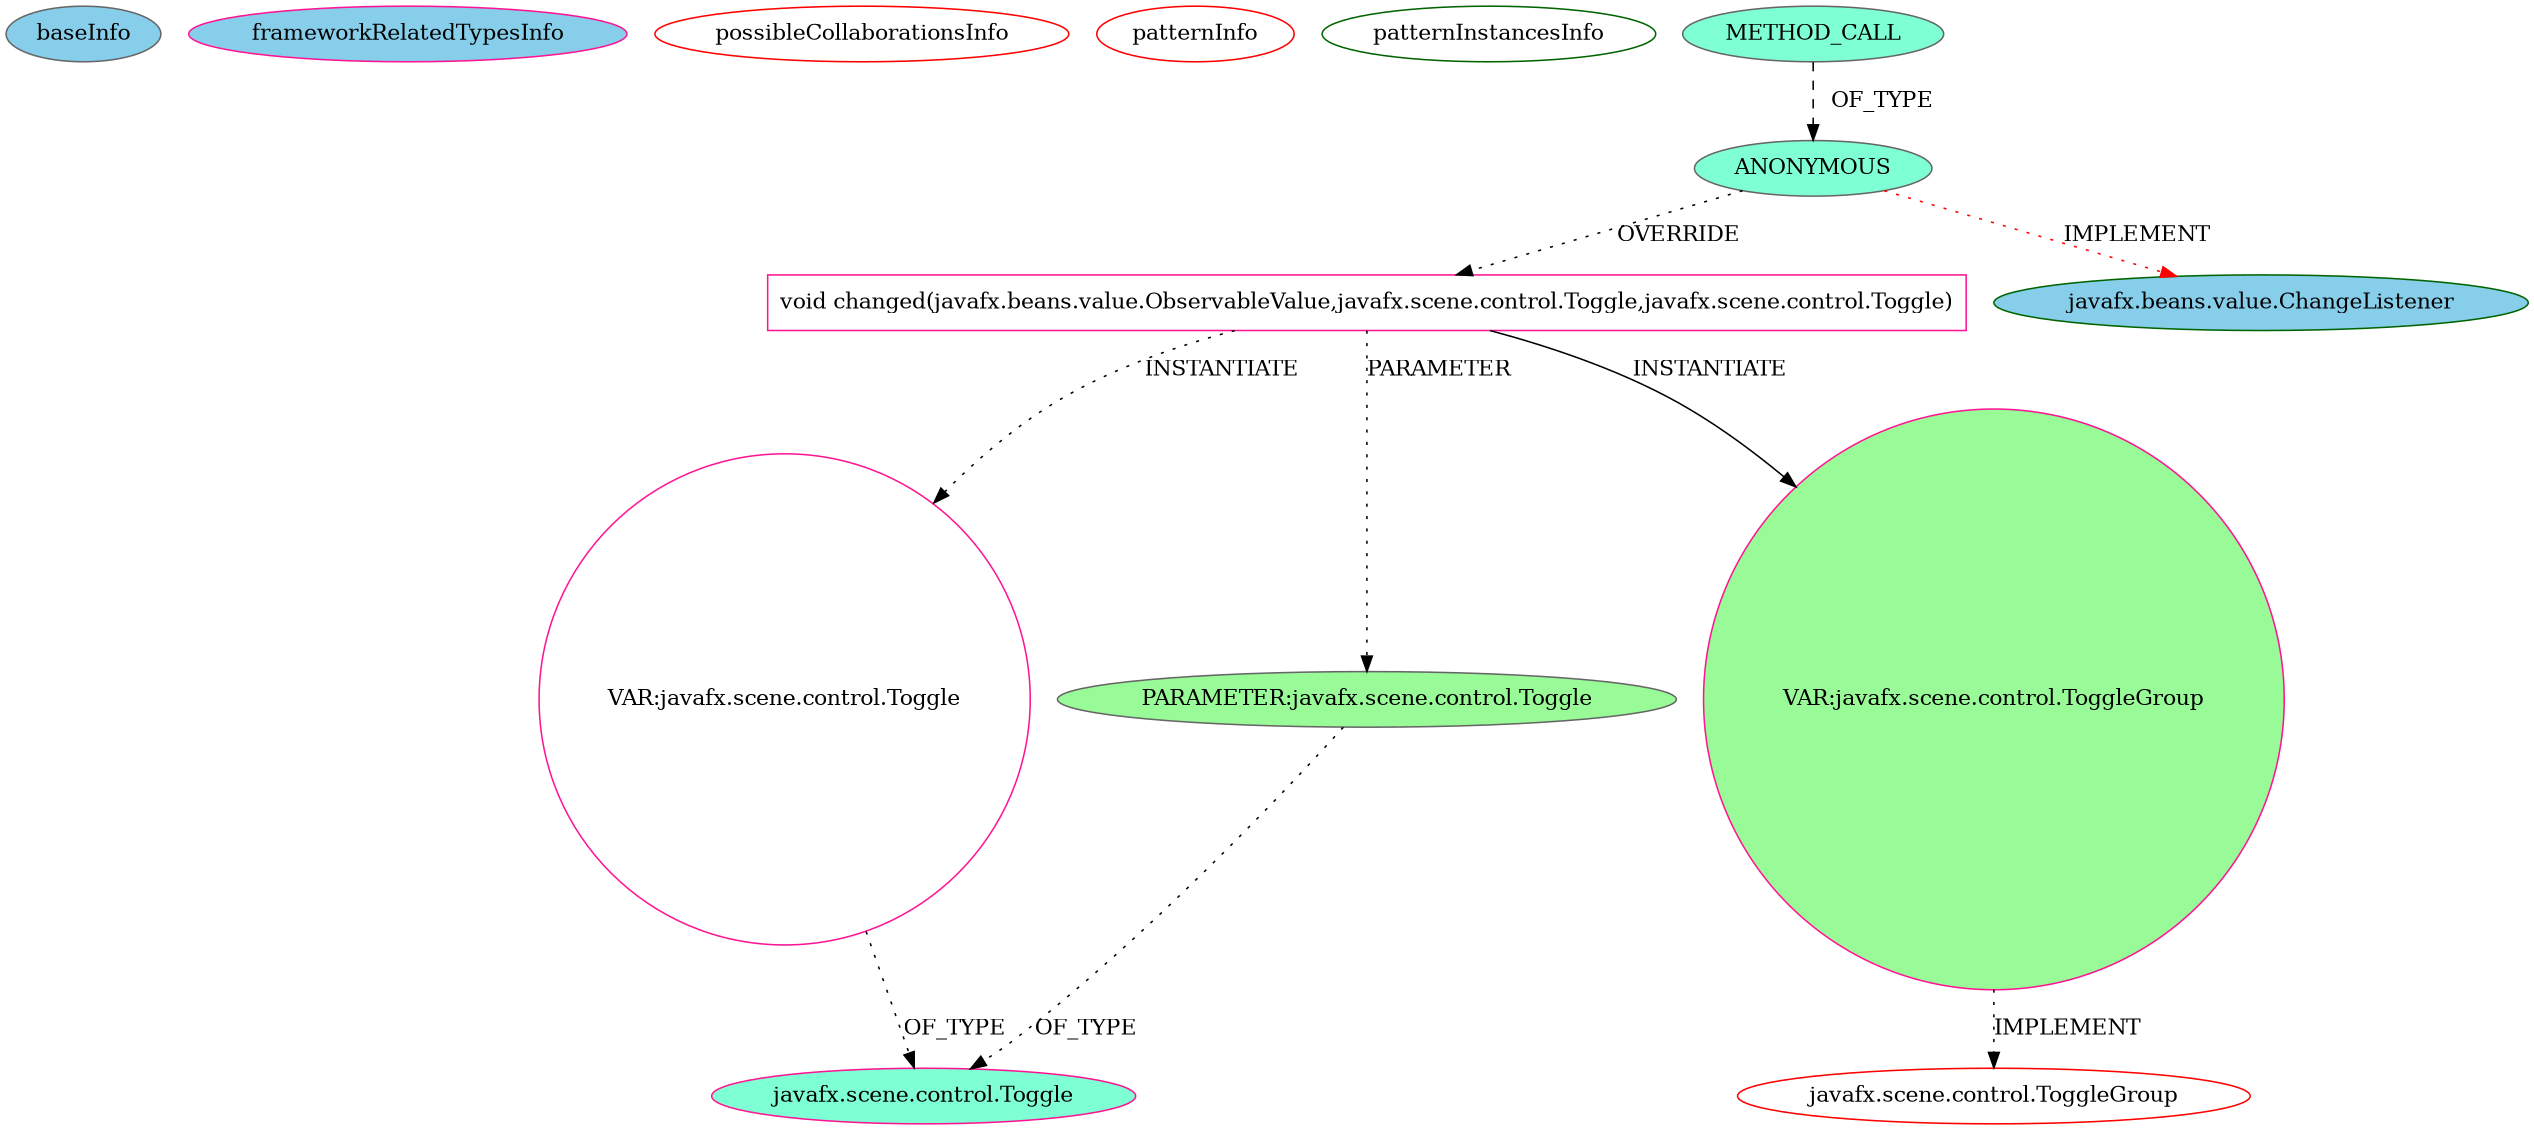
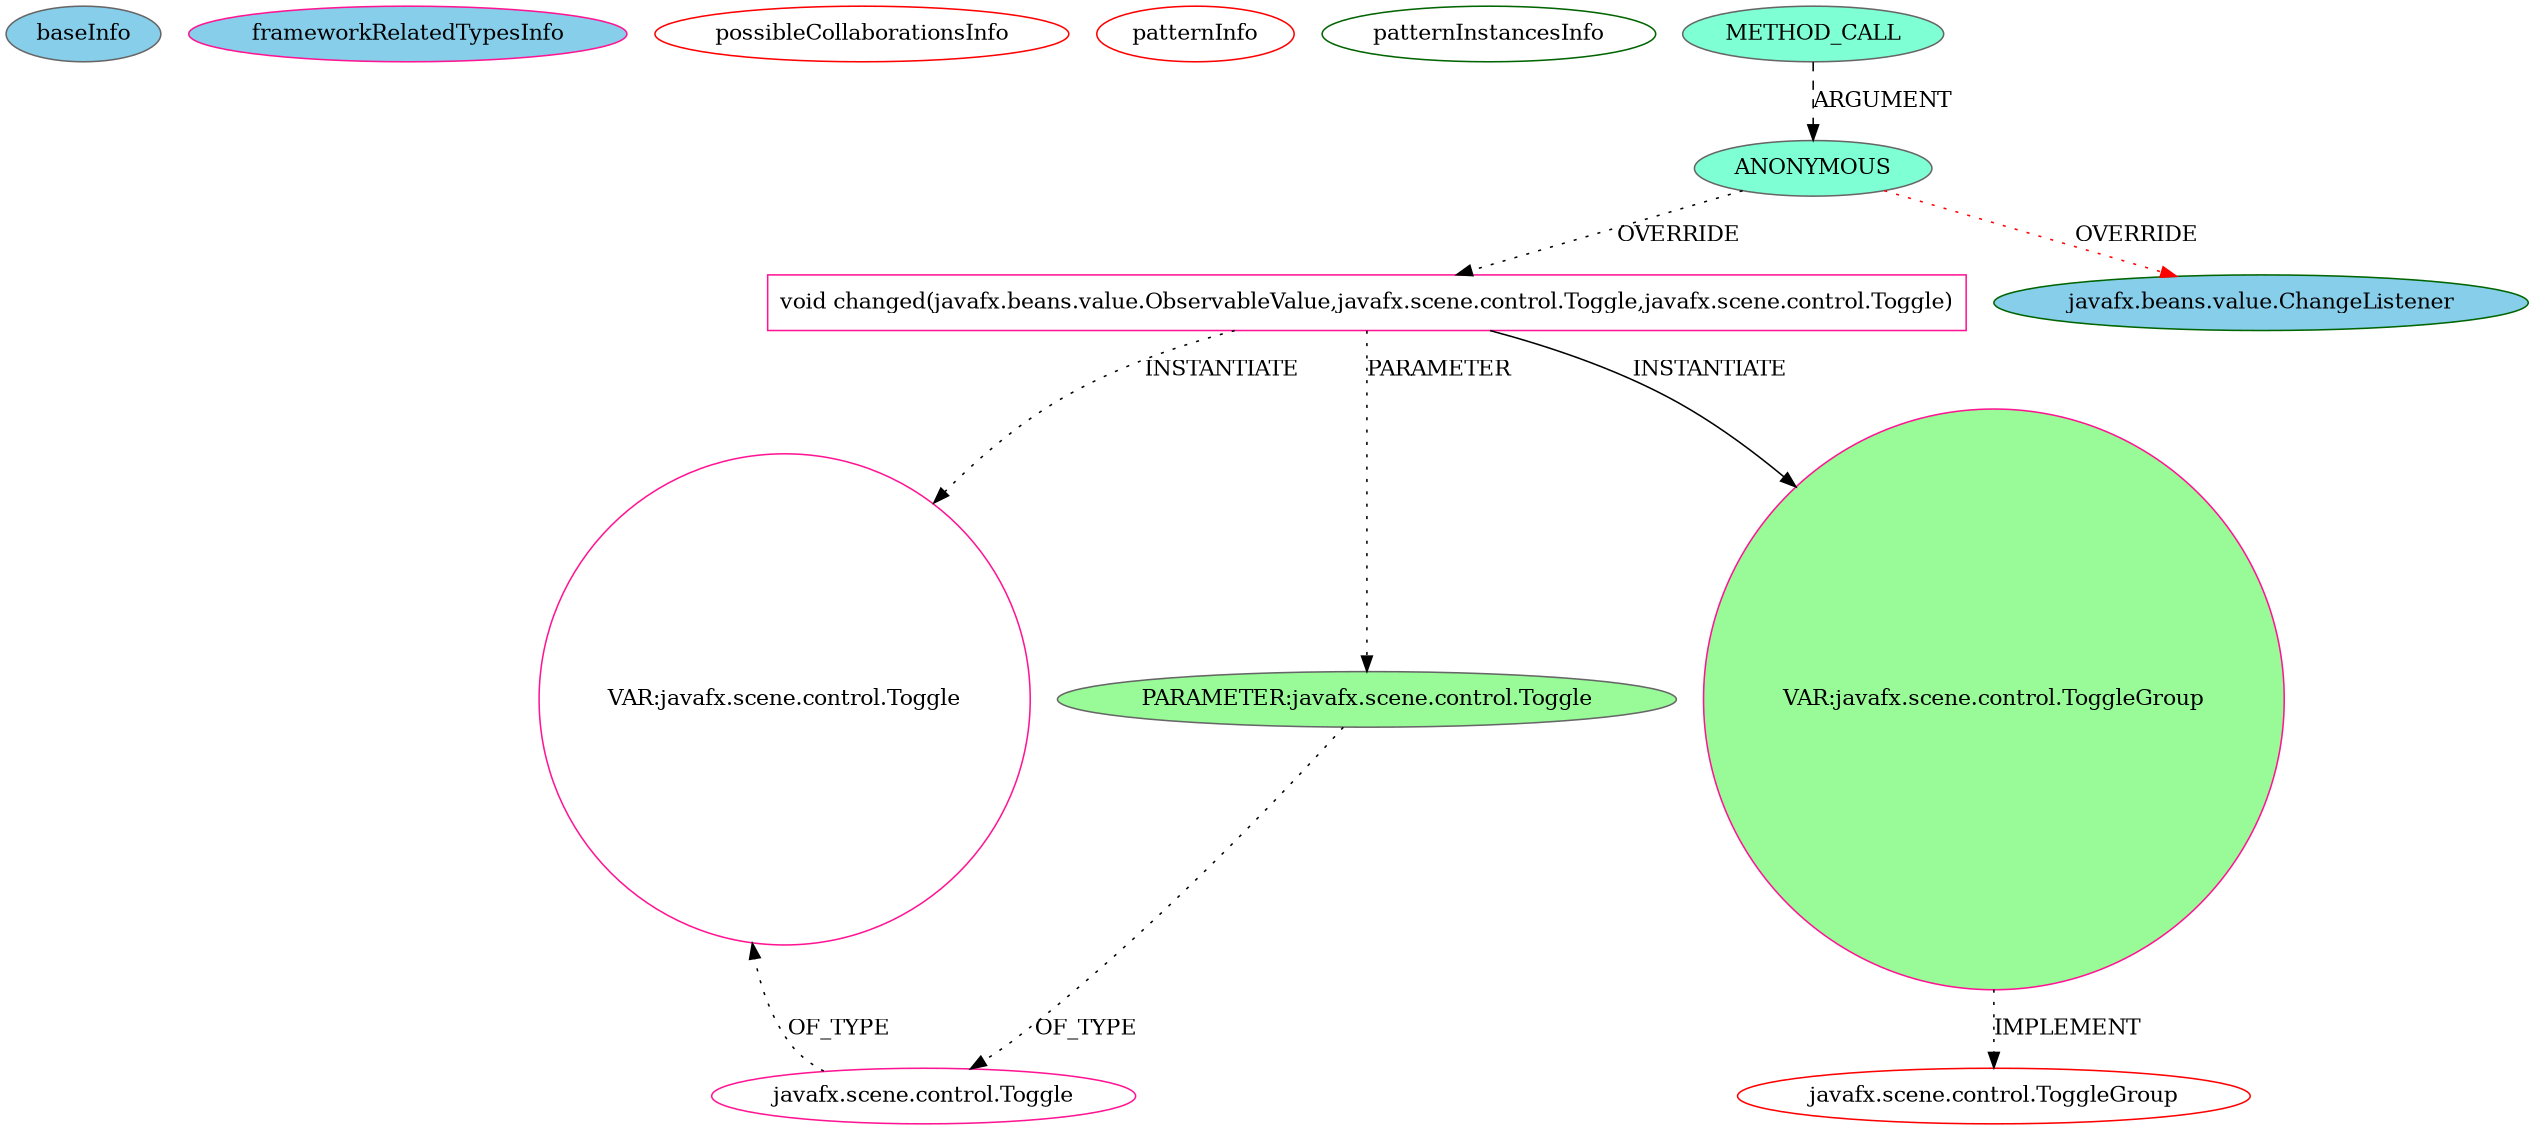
  digraph {
    node [color=deeppink fillcolor=white style=filled isFrameworkType=false]
    edge [style=dotted]
    baseInfo [category=pattern color=gray40 fillcolor=skyblue graphId=2297 isAnonymous=true possibleRelation=false isFrameworkType=""]
    frameworkRelatedTypesInfo [0="javafx.beans.value.ChangeListener" fillcolor=skyblue isFrameworkType=""]
    possibleCollaborationsInfo [color=red isFrameworkType=""]
    patternInfo [color=red frequency=3.0 patternRootClient=0 isFrameworkType=""]
    patternInstancesInfo [0="projects4PB-biomet~/projects4PB-biomet/biomet-master/src/biomet/popups/ConvolvePopup.java~void ConvolvePopup()~3978" 1="gossipgirls-spacetraders~/gossipgirls-spacetraders/spacetraders-master/src/spacetraders/SpaceTraders.java~void gotoTravel()~2783" 2="egordon-btcoracle~/egordon-btcoracle/btcoracle-master/btcoracle/src/orclient/components/Home.java~void Home()~2607" color=darkgreen isFrameworkType=""]
    n6 [label="void changed(javafx.beans.value.ObservableValue,javafx.scene.control.Toggle,javafx.scene.control.Toggle)" shape=box vertexType=OVERRIDING_METHOD_DECLARATION]
    n7 [label="VAR:javafx.scene.control.Toggle" shape=circle vertexType=VARIABLE_EXPRESION]
    n8 [fillcolor=palegreen label="VAR:javafx.scene.control.ToggleGroup" shape=circle vertexType=VARIABLE_EXPRESION]
    n9 [color=gray40 fillcolor=palegreen label="PARAMETER:javafx.scene.control.Toggle" vertexType=PARAMETER_DECLARATION]
-   n10 [fillcolor=aquamarine label="javafx.scene.control.Toggle" vertexType=FRAMEWORK_INTERFACE_TYPE]
+   n10 [label="javafx.scene.control.Toggle" vertexType=FRAMEWORK_INTERFACE_TYPE]
    n11 [color=red label="javafx.scene.control.ToggleGroup" vertexType=FRAMEWORK_CLASS_TYPE]
    n12 [color=gray40 fillcolor=aquamarine label=ANONYMOUS vertexType=ROOT_ANONYMOUS_DECLARATION]
    n13 [color=darkgreen fillcolor=skyblue label="javafx.beans.value.ChangeListener" vertexType=FRAMEWORK_INTERFACE_TYPE]
    n14 [color=gray40 fillcolor=aquamarine label=METHOD_CALL vertexType=OUTSIDE_CALL]
    n6 -> n7 [label=INSTANTIATE]
    n6 -> n8 [label=INSTANTIATE style=solid]
    n6 -> n9 [label=PARAMETER]
-   n7 -> n10 [label=OF_TYPE]
+   n10 -> n7 [label=OF_TYPE]
    n8 -> n11 [label=IMPLEMENT]
    n9 -> n10 [label=OF_TYPE]
    n12 -> n6 [label=OVERRIDE]
-   n12 -> n13 [color=red label=IMPLEMENT]
-   n14 -> n12 [label=OF_TYPE style=dashed]
+   n12 -> n13 [color=red label=OVERRIDE]
+   n14 -> n12 [label=ARGUMENT style=dashed]
  }
